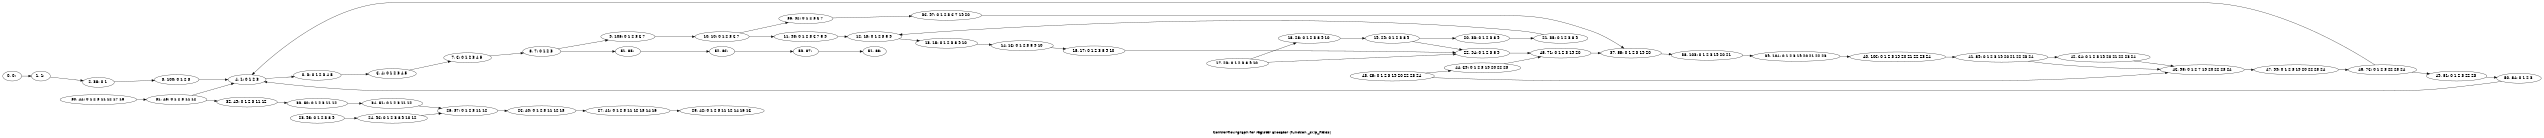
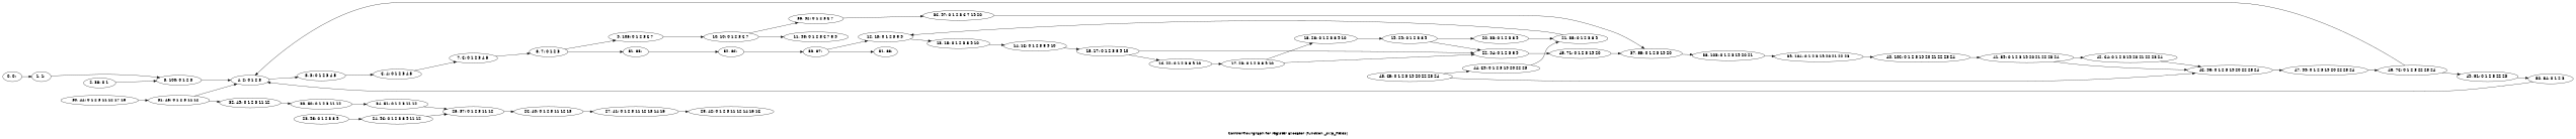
  digraph {
    fontname="DejaVu Sans"
    label="Control-flow-graph for register allocator (function _skip_fields)"
    rankdir=LR
    node [fontname="DejaVu Sans"]
    edge [fontname="DejaVu Sans"]
    n1 [label="0, 0: "]
    n2 [label="1, 1: "]
    n3 [label="2, 38: 0 1 "]
    n4 [label="3, 100: 0 1 2 3 "]
-   n5 [label="4, 1: 0 1 2 3"]
-   n6 [label="0, 3: 0 1 2 3 4 5"]
+   n5 [label="4, 2: 0 1 2 3 "]
+   n6 [label="5, 3: 0 1 2 3 4 5 "]
    n7 [label="6, 4: 0 1 2 3 4 5 "]
    n8 [label="7, 6: 0 1 2 3 4 5 "]
    n9 [label="8, 7: 0 1 2 3 "]
    n10 [label="9, 105: 0 1 2 3 6 7 "]
    n11 [label="51, 85: "]
    n12 [label="10, 10: 0 1 2 3 6 7 "]
    n13 [label="52, 86: "]
    n14 [label="11, 93: 0 1 2 3 6 7 8 9 "]
    n15 [label="35, 92: 0 1 2 3 6 7 "]
    n16 [label="12, 13: 0 1 2 3 8 9 "]
    n17 [label="36, 97: 0 1 2 3 6 7 19 20 "]
    n18 [label="13, 15: 0 1 2 3 8 9 10 "]
    n19 [label="14, 16: 0 1 2 3 8 9 10 "]
    n20 [label="15, 17: 0 1 2 3 8 9 10 "]
+   n21 [label="16, 22: 0 1 2 3 8 9 10 "]
    n22 [label="22, 94: 0 1 2 3 8 9 "]
    n23 [label="17, 23: 0 1 2 3 8 9 10 "]
    n24 [label="45, 71: 0 1 2 3 19 20 "]
    n25 [label="18, 28: 0 1 2 3 8 9 10 "]
    n26 [label="19, 29: 0 1 2 3 8 9 "]
    n27 [label="20, 33: 0 1 2 3 8 9 "]
    n28 [label="21, 35: 0 1 2 3 8 9 "]
    n29 [label="23, 95: 0 1 2 3 8 9 "]
-   n30 [label="24, 96: 0 1 2 3 8 9 10 12"]
+   n30 [label="24, 96: 0 1 2 3 8 9 11 12 "]
    n31 [label="25, 37: 0 1 2 3 11 12 "]
    n32 [label="26, 40: 0 1 2 3 11 12 13 "]
    n33 [label="27, 41: 0 1 2 3 11 12 13 14 15 "]
    n34 [label="28, 42: 0 1 2 3 11 12 14 15 16 "]
    n35 [label="30, 44: 0 1 2 3 11 12 17 18 "]
    n36 [label="31, 45: 0 1 2 3 11 12 "]
    n37 [label="32, 49: 0 1 2 3 11 12 "]
    n38 [label="33, 50: 0 1 2 3 11 12 "]
    n39 [label="34, 51: 0 1 2 3 11 12 "]
    n40 [label="37, 55: 0 1 2 3 19 20 "]
    n41 [label="38, 103: 0 1 2 3 19 20 21 "]
    n42 [label="39, 104: 0 1 2 3 19 20 21 22 23 "]
    n43 [label="40, 106: 0 1 2 3 19 20 21 22 23 24 "]
    n44 [label="41, 59: 0 1 2 3 19 20 21 22 23 24 "]
    n45 [label="42, 64: 0 1 2 3 19 20 21 22 23 24 "]
-   n46 [label="46, 98: 0 1 2 7 19 20 22 23 24"]
+   n46 [label="46, 98: 0 1 2 3 19 20 22 23 24 "]
    n47 [label="47, 99: 0 1 2 3 19 20 22 23 24 "]
    n48 [label="43, 65: 0 1 2 3 19 20 22 23 24 "]
    n49 [label="44, 69: 0 1 2 3 19 20 22 23 "]
    n50 [label="48, 76: 0 1 2 3 22 23 24 "]
    n51 [label="49, 81: 0 1 2 3 22 23 "]
    n52 [label="50, 84: 0 1 2 3 "]
    n53 [label="53, 87: "]
    n54 [label="51, 88:"]
    n1 -> n2
-   n2 -> n3
+   n2 -> n4
    n3 -> n4
    n4 -> n5
    n5 -> n6
    n6 -> n7
    n7 -> n8
    n8 -> n9
    n9 -> n10
    n9 -> n11
    n10 -> n12
    n11 -> n13
    n12 -> n14
    n12 -> n15
    n13 -> n53
-   n14 -> n16
+   n53 -> n16
    n15 -> n17
    n16 -> n18
    n17 -> n40
    n18 -> n19
    n19 -> n20
+   n20 -> n21
    n20 -> n22
+   n21 -> n23
    n22 -> n24
    n23 -> n22
    n23 -> n25
    n24 -> n40
    n25 -> n26
    n26 -> n22
    n26 -> n27
    n27 -> n28
    n28 -> n16
    n29 -> n30
    n30 -> n31
    n31 -> n32
    n32 -> n33
    n33 -> n34
    n35 -> n36
    n36 -> n5
    n36 -> n37
    n37 -> n38
    n38 -> n39
    n39 -> n31
    n40 -> n41
    n41 -> n42
    n42 -> n43
    n43 -> n44
    n44 -> n45
    n44 -> n46
    n45 -> n46
    n46 -> n47
    n47 -> n50
    n48 -> n46
    n48 -> n49
-   n49 -> n24
+   n49 -> n28
    n50 -> n5
    n50 -> n51
    n51 -> n52
    n52 -> n5
    n53 -> n54
  }
